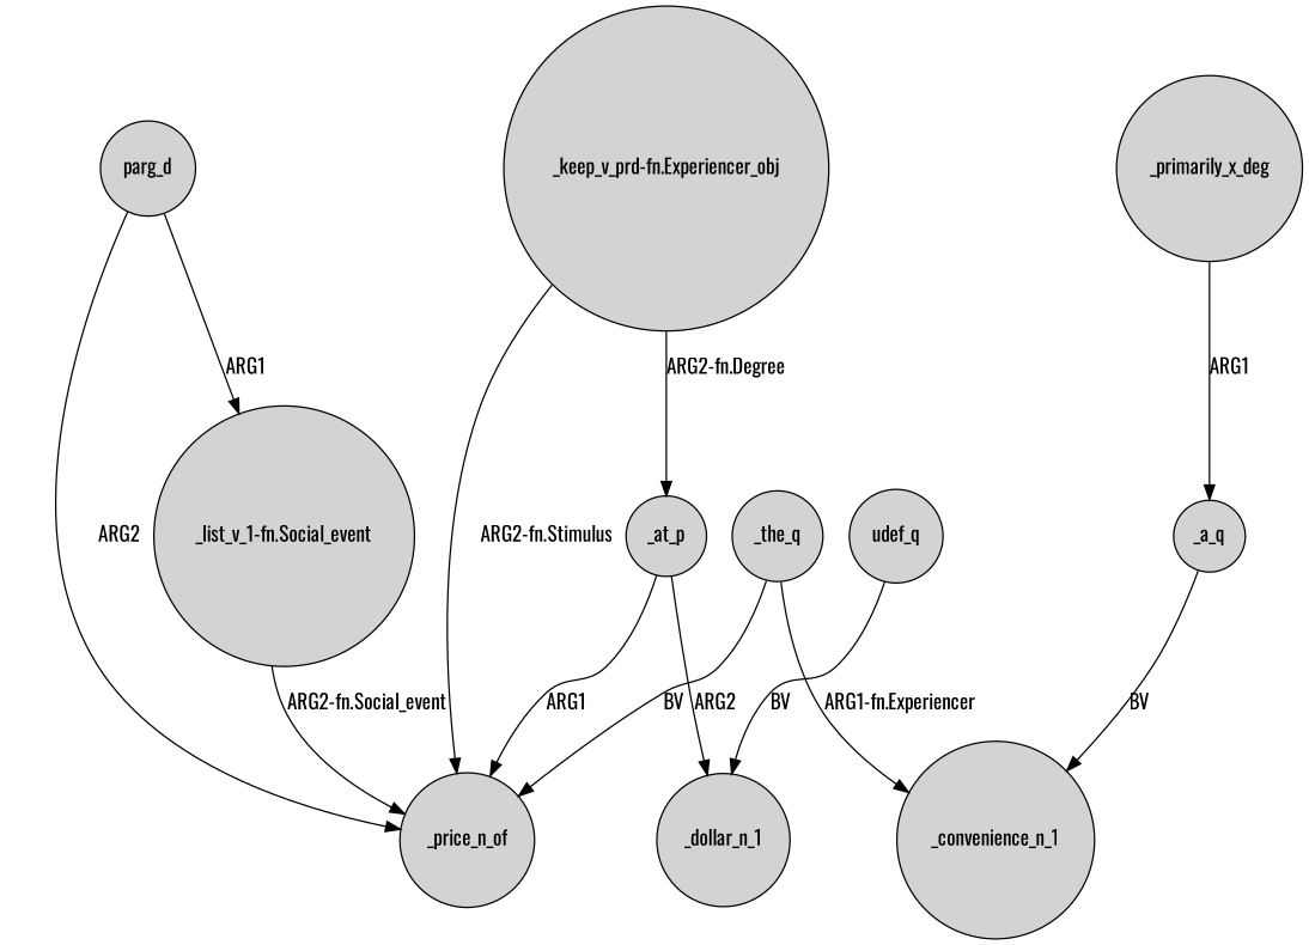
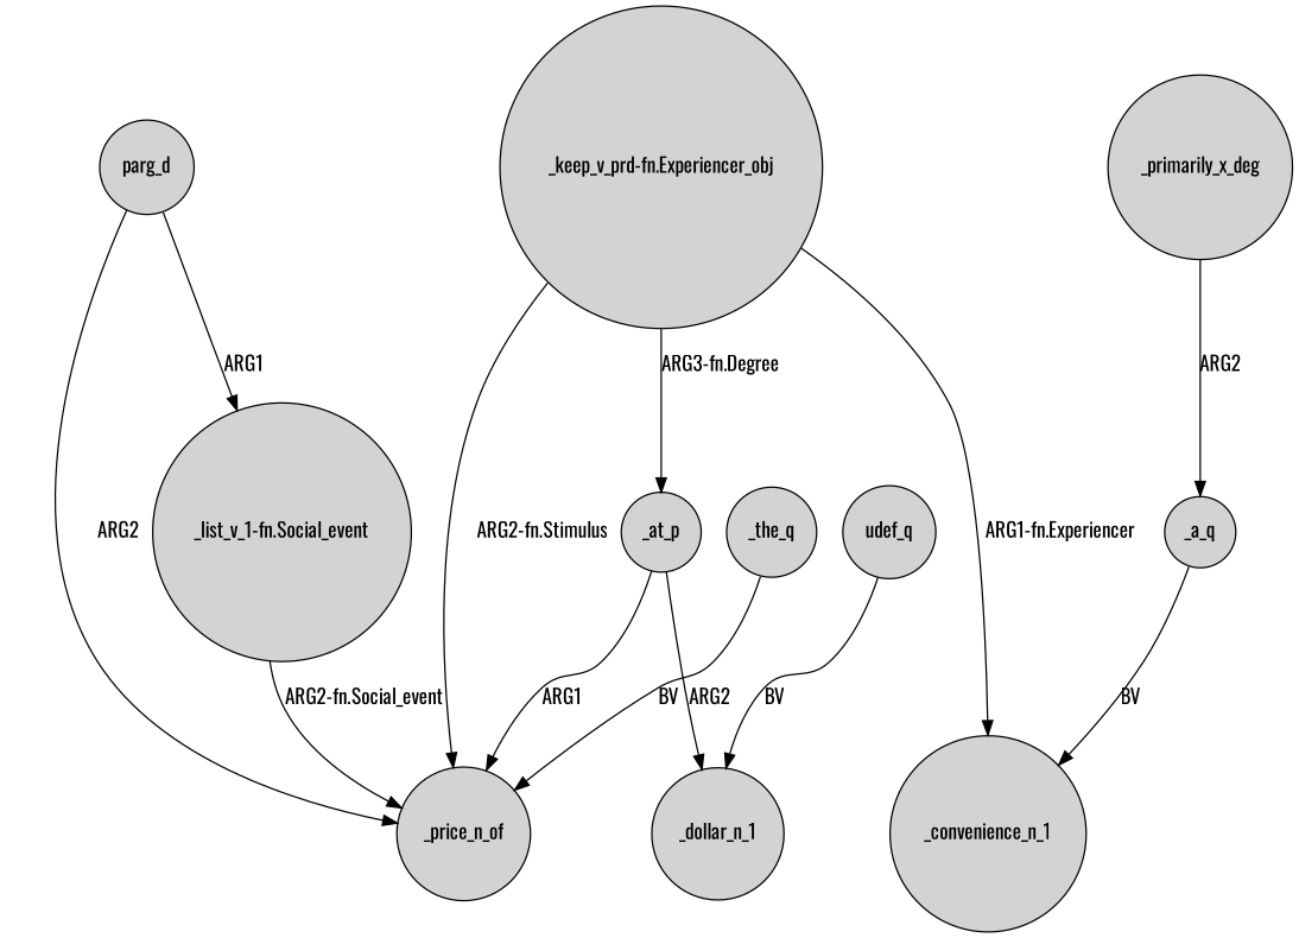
  digraph {
    fontname=Oswald
    node [fontname=Oswald shape=circle style=filled]
    edge [fontname=Oswald]
    "_keep_v_prd-fn.Experiencer_obj"
    _at_p
    _price_n_of
    _convenience_n_1
    _dollar_n_1
    parg_d
    "_list_v_1-fn.Social_event"
    _primarily_x_deg
    _a_q
    udef_q
    _the_q
-   "_keep_v_prd-fn.Experiencer_obj" -> _at_p [label="ARG2-fn.Degree"]
+   "_keep_v_prd-fn.Experiencer_obj" -> _at_p [label="ARG3-fn.Degree"]
    "_keep_v_prd-fn.Experiencer_obj" -> _price_n_of [label="ARG2-fn.Stimulus"]
-   _the_q -> _convenience_n_1 [label="ARG1-fn.Experiencer"]
+   "_keep_v_prd-fn.Experiencer_obj" -> _convenience_n_1 [label="ARG1-fn.Experiencer"]
    _at_p -> _price_n_of [label=ARG1]
    _at_p -> _dollar_n_1 [label=ARG2]
    parg_d -> _price_n_of [label=ARG2]
    parg_d -> "_list_v_1-fn.Social_event" [label=ARG1]
    "_list_v_1-fn.Social_event" -> _price_n_of [label="ARG2-fn.Social_event"]
-   _primarily_x_deg -> _a_q [label=ARG1]
+   _primarily_x_deg -> _a_q [label=ARG2]
    _a_q -> _convenience_n_1 [label=BV]
    udef_q -> _dollar_n_1 [label=BV]
    _the_q -> _price_n_of [label=BV]
  }
